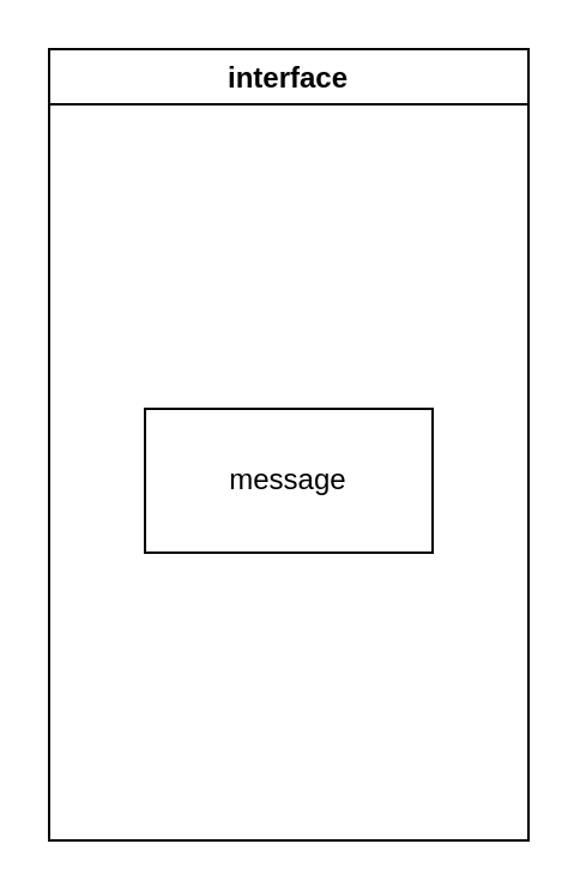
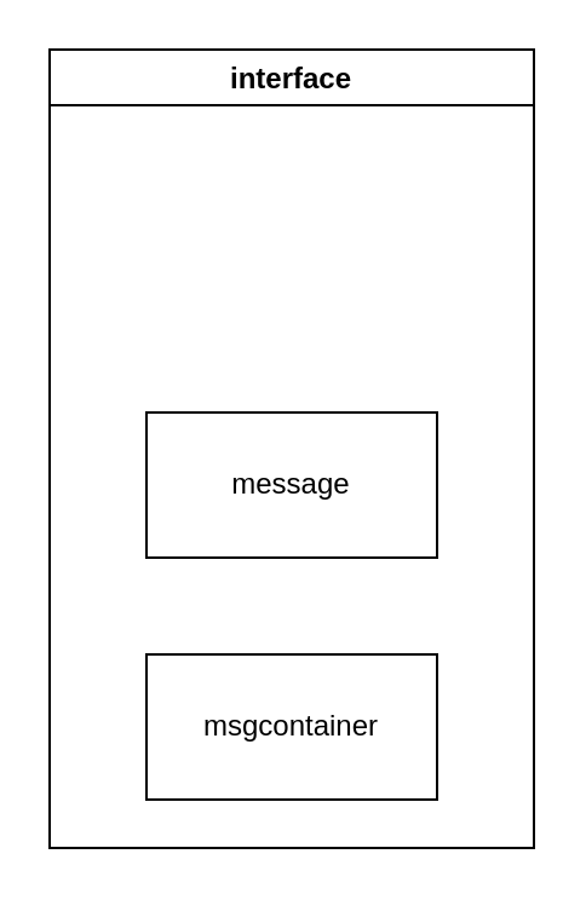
  <mxCell id="0" />
  <mxCell id="1" parent="0" />
  <mxCell id="2" value="interface" style="swimlane;" vertex="1" parent="1"><mxGeometry x="20" y="20" width="200" height="330" as="geometry" /></mxCell>
  <mxCell id="3" value="message" style="whiteSpace=wrap;html=1;" vertex="1" parent="2"><mxGeometry x="40" y="150" width="120" height="60" as="geometry" /></mxCell>
+ <mxCell id="4" value="msgcontainer" style="whiteSpace=wrap;html=1;" vertex="1" parent="2"><mxGeometry x="40" y="250" width="120" height="60" as="geometry" /></mxCell>
